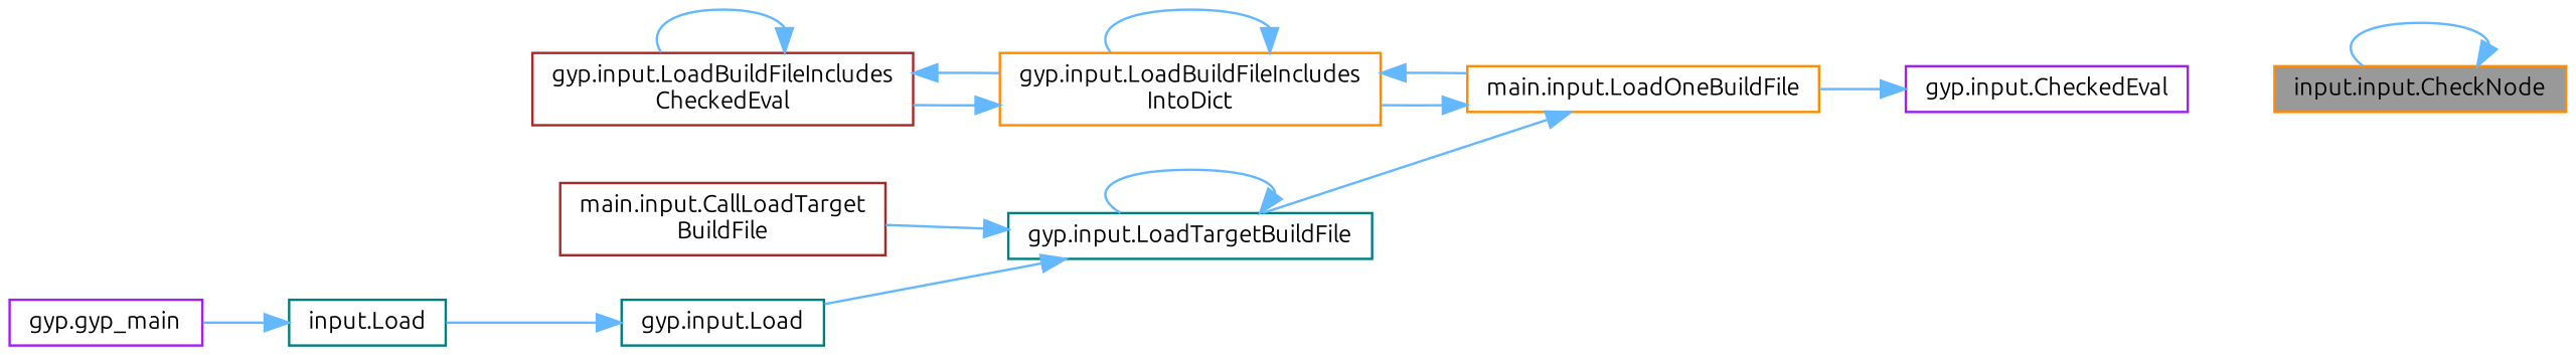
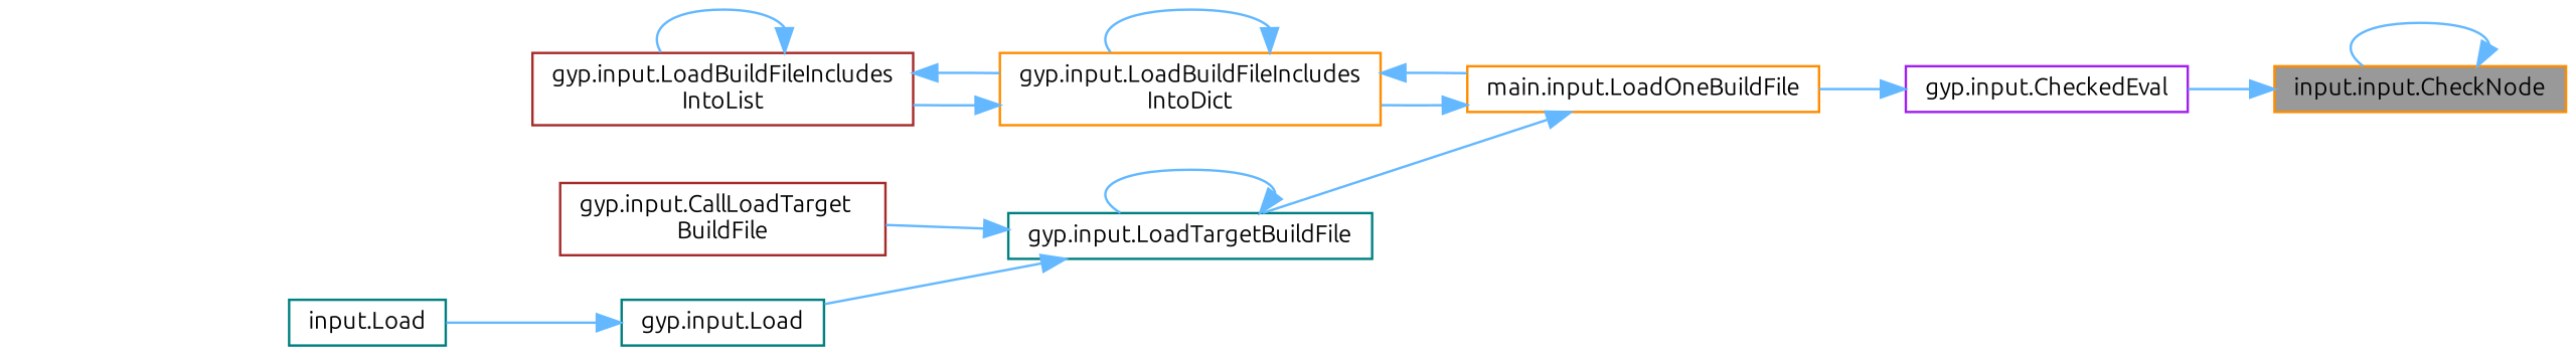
  digraph {
    fontname=Ubuntu
    rankdir=RL
    node [color=darkorange fillcolor=white fontname=Ubuntu fontsize=10 shape=box style=filled]
    edge [color=steelblue1 dir=back fontname=Ubuntu fontsize=10 labelfontname=Helvetica labelfontsize=10 style=solid]
    n1 [fillcolor=grey60 fontcolor=black height=0.2 label="input.input.CheckNode" width=0.4]
    n2 [color=purple height=0.2 label="gyp.input.CheckedEval" width=0.4]
    n3 [height=0.2 label="main.input.LoadOneBuildFile" width=0.4]
    n4 [height=0.2 label="gyp.input.LoadBuildFileIncludes\lIntoDict" width=0.4]
    n5 [color=teal height=0.2 label="gyp.input.LoadTargetBuildFile" width=0.4]
-   n6 [color=brown height=0.2 label="gyp.input.LoadBuildFileIncludes\lCheckedEval" width=0.4]
-   n7 [color=brown height=0.2 label="main.input.CallLoadTarget\lBuildFile" width=0.4]
+   n6 [color=brown height=0.2 label="gyp.input.LoadBuildFileIncludes\lIntoList" width=0.4]
+   n7 [color=brown height=0.2 label="gyp.input.CallLoadTarget\lBuildFile" width=0.4]
    n8 [color=teal height=0.2 label="gyp.input.Load" width=0.4]
    n9 [color=teal height=0.2 label="input.Load" width=0.4]
-   n10 [color=purple height=0.2 label="gyp.gyp_main" width=0.4]
    n1 -> n1
+   n1 -> n2
    n2 -> n3
    n3 -> n4
    n3 -> n5
    n4 -> n3
    n4 -> n4
    n4 -> n6
    n5 -> n5
    n5 -> n7
    n5 -> n8
    n6 -> n4
    n6 -> n6
    n8 -> n9
-   n9 -> n10
  }
